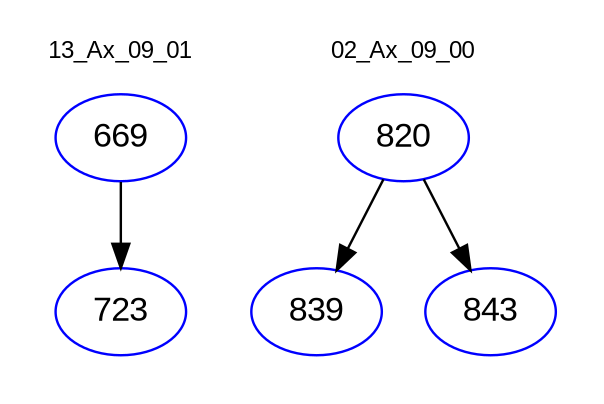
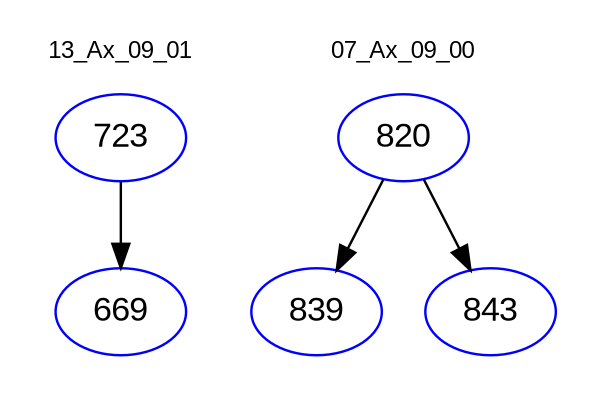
  digraph {
    fontname="Liberation Sans"
    node [color=blue fontname="Liberation Sans"]
    edge [color=black fontname="Liberation Sans"]
    n1 [label=723]
    n2 [label=669]
    n3 [label=839]
    n4 [label=820]
    n5 [label=843]
    subgraph cluster_1 {
      color=white
      fontsize=10
      label="13_Ax_09_01"
      n1
      n2
    }
    subgraph cluster_2 {
      color=white
      fontsize=10
-     label="02_Ax_09_00"
+     label="07_Ax_09_00"
      n3
      n4
      n5
    }
-   n2 -> n1
+   n1 -> n2
    n4 -> n3
    n4 -> n5
  }
